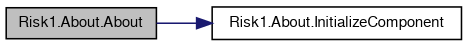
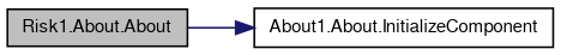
  digraph {
    rankdir=LR
    node [color=black fontname=FreeSans fontsize=10 shape=record]
    n1 [fillcolor=grey75 fontcolor=black height=0.2 label="Risk1.About.About" style=filled width=0.4]
-   n2 [height=0.2 label="Risk1.About.InitializeComponent" width=0.4]
+   n2 [height=0.2 label="About1.About.InitializeComponent" width=0.4]
    n1 -> n2 [color=midnightblue fontname=FreeSans fontsize=10 labelfontname=FreeSans labelfontsize=10 style=solid]
  }
